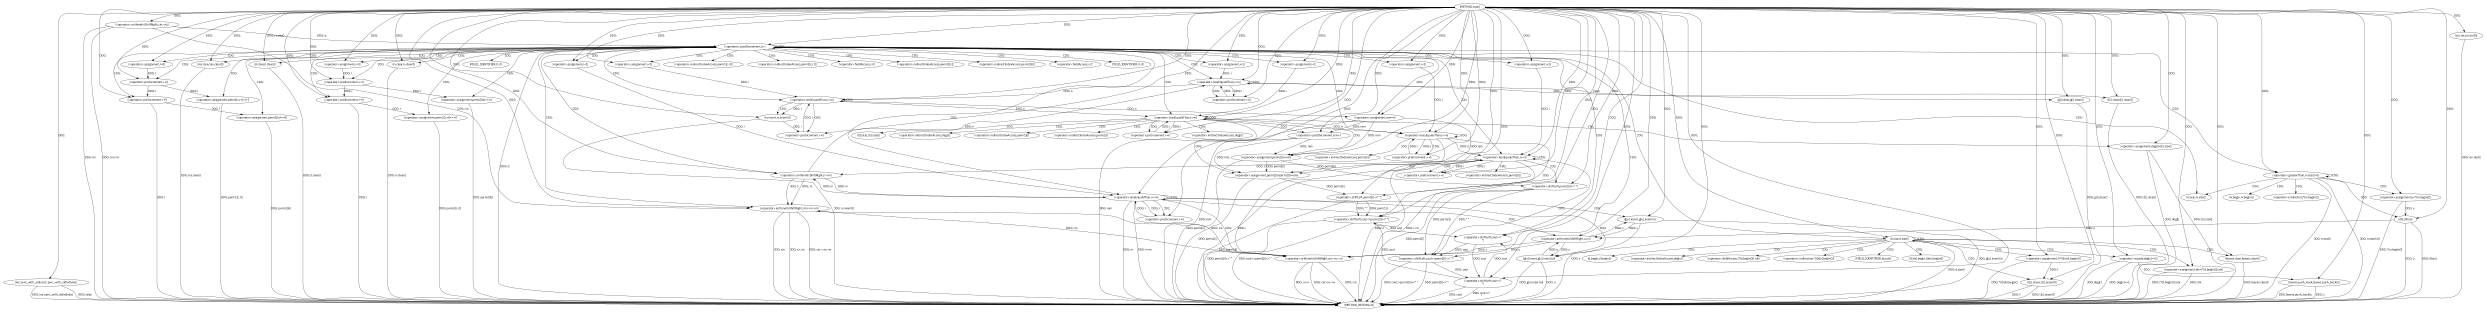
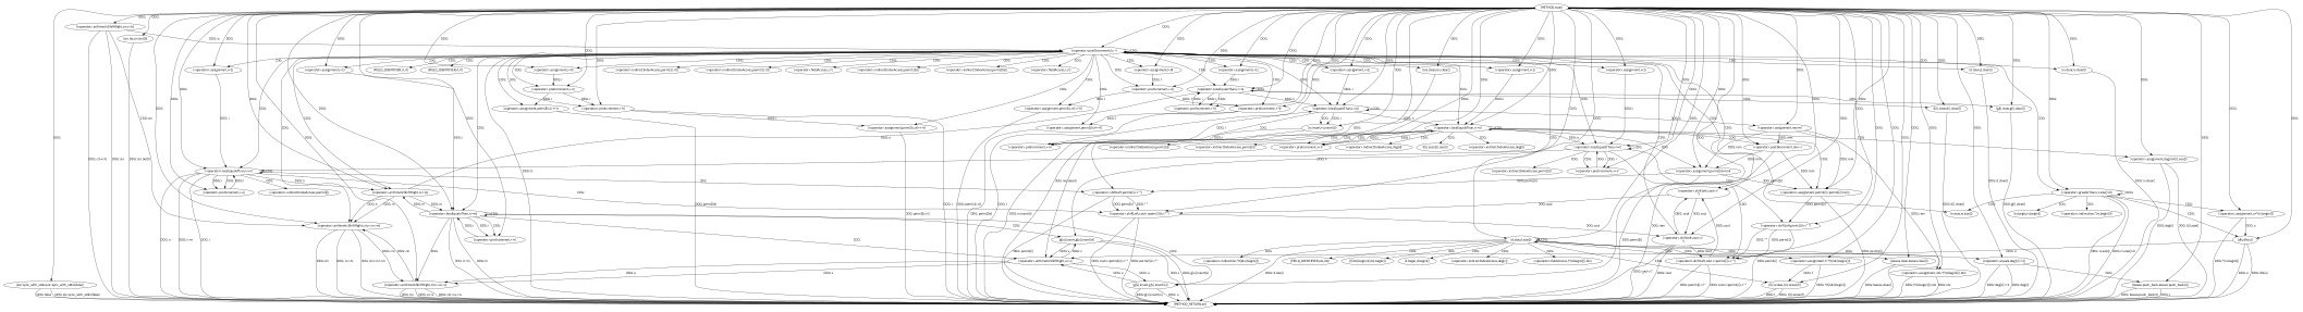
  digraph {
    fontname="IBM Plex Sans"
    node [fontname="IBM Plex Sans"]
    edge [fontname="IBM Plex Sans"]
    n1 [label="(METHOD,main)"]
    n2 [label="(ios::sync_with_stdio,ios::sync_with_stdio(false))"]
    n3 [label="(<operator>.arithmeticShiftRight,cin>>tc)"]
    n4 [label="(cin.tie,cin.tie(0))"]
    n5 [label="(<operator>.postDecrement,tc--)"]
    n6 [label="(<operator>.arithmeticShiftRight,cin>>n>>m)"]
    n7 [label="(<operator>.assignment,rem=n)"]
    n8 [label="(<operator>.assignment,l=0)"]
    n9 [label="(<operator>.assignment,r=0)"]
    n10 [label="(<operator>.shiftLeft,cout<<\"\n\")"]
    n11 [label="(<operator>.shiftLeft,cout<<\"\n\")"]
    n12 [label="(<operator>.assignment,i=1)"]
    n13 [label="(<operator>.lessEqualsThan,i<=n)"]
    n14 [label="(<operator>.preIncrement,++i)"]
    n15 [label="(rv.clear,rv.clear())"]
    n16 [label="(<operator>.assignment,i=1)"]
    n17 [label="(<operator>.lessEqualsThan,i<=m)"]
    n18 [label="(<operator>.preIncrement,++i)"]
    n19 [label="(<operator>.assignment,i=1)"]
    n20 [label="(<operator>.lessEqualsThan,i<=n)"]
    n21 [label="(<operator>.preIncrement,++i)"]
    n22 [label="(rv.insert,rv.insert(i))"]
    n23 [label="(<operator>.greaterThan,rv.size()>0)"]
    n24 [label="(<operator>.assignment,i=1)"]
    n25 [label="(<operator>.lessEqualsThan,i<=n)"]
    n26 [label="(<operator>.preIncrement,++i)"]
    n27 [label="(d.size,d.size())"]
    n28 [label="(<operator>.assignment,i=1)"]
    n29 [label="(<operator>.lessEqualsThan,i<=n)"]
    n30 [label="(<operator>.preIncrement,++i)"]
    n31 [label="(<operator>.shiftLeft,cout<<perm1[i]<<\" \")"]
    n32 [label="(<operator>.assignment,i=1)"]
    n33 [label="(<operator>.lessEqualsThan,i<=n)"]
    n34 [label="(<operator>.preIncrement,++i)"]
    n35 [label="(<operator>.shiftLeft,cout<<perm2[i]<<\" \")"]
    n36 [label="(<operator>.arithmeticShiftRight,n>>m)"]
    n37 [label="(g[i].clear,g[i].clear())"]
    n38 [label="(t[i].clear,t[i].clear())"]
    n39 [label="(res.clear,res.clear())"]
    n40 [label="(d.clear,d.clear())"]
    n41 [label="(<operator>.arithmeticShiftRight,cin>>u>>v)"]
    n42 [label="(<operator>.assignment,u=*(rv.begin()))"]
    n43 [label="(dfs,dfs(u))"]
    n44 [label="(<operator>.assignment,deg[i]=t[i].size())"]
    n45 [label="(<operator>.assignment,idx=(*(d.begin())).idx)"]
    n46 [label="(<operator>.assignment,f=*(t[idx].begin()))"]
    n47 [label="(leaves.clear,leaves.clear())"]
    n48 [label="(g[u].insert,g[u].insert(v))"]
    n49 [label="(g[v].insert,g[v].insert(u))"]
    n50 [label="(t[c].erase,t[c].erase(f))"]
    n51 [label="(<operator>.preIncrement,++l)"]
    n52 [label="(<operator>.preIncrement,++r)"]
    n53 [label="(<operator>.shiftLeft,perm1[i]<<\" \")"]
    n54 [label="(<operator>.shiftLeft,perm2[i]<<\" \")"]
    n55 [label="(<operator>.arithmeticShiftRight,u>>v)"]
    n56 [label="(<operator>.equals,deg[c]==1)"]
    n57 [label="(leaves.push_back,leaves.push_back(c))"]
    n58 [label="(<operator>.preIncrement,++l)"]
    n59 [label="(<operator>.preIncrement,++r)"]
    n60 [label="(<operator>.assignment,perm1[i]=perm2[i]=rem)"]
    n61 [label="(<operator>.postDecrement,rem--)"]
    n62 [label="(<operator>.assignment,perm2[i]=rem)"]
    n63 [label="(METHOD_RETURN,int)"]
    n64 [label="(<operator>.assignment,perm1[c.rt]=++l)"]
    n65 [label="(<operator>.assignment,perm2[c.rt]=++r)"]
    n66 [label="(<operator>.assignment,perm1[ls]=++l)"]
    n67 [label="(<operator>.assignment,perm2[ls]=++r)"]
    n68 [label="(rv.size,rv.size())"]
    n69 [label="(<operator>.indirectIndexAccess,perm1[c.rt])"]
    n70 [label="(<operator>.indirectIndexAccess,perm2[c.rt])"]
    n71 [label="(<operator>.fieldAccess,c.rt)"]
    n72 [label="(<operator>.indirectIndexAccess,perm1[ls])"]
    n73 [label="(<operator>.indirectIndexAccess,perm2[ls])"]
    n74 [label="(<operator>.fieldAccess,c.rt)"]
    n75 [label="(FIELD_IDENTIFIER,rt,rt)"]
    n76 [label="(FIELD_IDENTIFIER,rt,rt)"]
    n77 [label="(<operator>.indirection,*(rv.begin()))"]
    n78 [label="(rv.begin,rv.begin())"]
    n79 [label="(<operator>.indirectIndexAccess,deg[i])"]
    n80 [label="(t[i].size,t[i].size())"]
    n81 [label="(<operator>.indirectIndexAccess,deg[i])"]
    n82 [label="(<operator>.indirectIndexAccess,perm1[i])"]
    n83 [label="(<operator>.indirectIndexAccess,perm2[i])"]
    n84 [label="(<operator>.fieldAccess,(*(d.begin())).idx)"]
    n85 [label="(<operator>.indirection,*(t[idx].begin()))"]
    n86 [label="(FIELD_IDENTIFIER,idx,idx)"]
    n87 [label="(t[idx].begin,t[idx].begin())"]
    n88 [label="(d.begin,d.begin())"]
    n89 [label="(<operator>.indirectIndexAccess,deg[c])"]
    n90 [label="(<operator>.indirectIndexAccess,perm1[i])"]
    n91 [label="(<operator>.indirectIndexAccess,perm2[i])"]
    n1 -> n2 [label="DDG: "]
    n1 -> n3 [label="DDG: "]
    n1 -> n4 [label="DDG: "]
    n1 -> n5 [label="DDG: "]
    n1 -> n6 [label="DDG: "]
    n1 -> n7 [label="DDG: "]
    n1 -> n8 [label="DDG: "]
    n1 -> n9 [label="DDG: "]
    n1 -> n10 [label="DDG: "]
    n1 -> n11 [label="DDG: "]
    n1 -> n12 [label="DDG: "]
    n1 -> n13 [label="DDG: "]
    n1 -> n14 [label="DDG: "]
    n1 -> n15 [label="DDG: "]
    n1 -> n16 [label="DDG: "]
    n1 -> n17 [label="DDG: "]
    n1 -> n18 [label="DDG: "]
    n1 -> n19 [label="DDG: "]
    n1 -> n20 [label="DDG: "]
    n1 -> n21 [label="DDG: "]
    n1 -> n22 [label="DDG: "]
    n1 -> n23 [label="DDG: "]
    n1 -> n24 [label="DDG: "]
    n1 -> n25 [label="DDG: "]
    n1 -> n26 [label="DDG: "]
    n1 -> n27 [label="DDG: "]
    n1 -> n28 [label="DDG: "]
    n1 -> n29 [label="DDG: "]
    n1 -> n30 [label="DDG: "]
    n1 -> n31 [label="DDG: "]
    n1 -> n32 [label="DDG: "]
    n1 -> n33 [label="DDG: "]
    n1 -> n34 [label="DDG: "]
    n1 -> n35 [label="DDG: "]
    n1 -> n36 [label="DDG: "]
    n1 -> n37 [label="DDG: "]
    n1 -> n38 [label="DDG: "]
    n1 -> n39 [label="DDG: "]
-   n1 -> n40 [label="DDG: rv.size()"]
+   n1 -> n40 [label="DDG: "]
    n1 -> n41 [label="DDG: "]
    n1 -> n42 [label="DDG: "]
    n1 -> n43 [label="DDG: "]
    n1 -> n44 [label="DDG: "]
    n1 -> n45 [label="DDG: "]
    n1 -> n46 [label="DDG: "]
    n1 -> n47 [label="DDG: "]
    n1 -> n48 [label="DDG: "]
    n1 -> n49 [label="DDG: "]
    n1 -> n50 [label="DDG: "]
    n1 -> n51 [label="DDG: "]
    n1 -> n52 [label="DDG: "]
    n1 -> n53 [label="DDG: "]
    n1 -> n54 [label="DDG: "]
    n1 -> n55 [label="DDG: "]
    n1 -> n56 [label="DDG: "]
    n1 -> n57 [label="DDG: "]
    n1 -> n58 [label="DDG: "]
    n1 -> n59 [label="DDG: "]
    n1 -> n60 [label="DDG: "]
    n1 -> n61 [label="DDG: "]
    n1 -> n62 [label="DDG: "]
    n2 -> n63 [label="DDG: ios::sync_with_stdio(false)"]
    n2 -> n63 [label="DDG: false"]
    n3 -> n5 [label="DDG: tc"]
    n3 -> n6 [label="CDG: cin"]
    n3 -> n63 [label="DDG: cin"]
    n3 -> n63 [label="DDG: cin>>tc"]
    n4 -> n63 [label="DDG: cin.tie(0)"]
    n5 -> n5 [label="CDG: "]
    n5 -> n6 [label="CDG: "]
-   n5 -> n7 [label="CDG: "]
    n5 -> n8 [label="CDG: "]
    n5 -> n9 [label="CDG: "]
    n5 -> n10 [label="CDG: "]
    n5 -> n11 [label="CDG: "]
    n5 -> n12 [label="CDG: "]
    n5 -> n13 [label="CDG: "]
    n5 -> n15 [label="CDG: "]
    n5 -> n16 [label="CDG: "]
    n5 -> n17 [label="CDG: "]
    n5 -> n19 [label="CDG: "]
    n5 -> n20 [label="CDG: "]
    n5 -> n23 [label="CDG: "]
    n5 -> n24 [label="CDG: "]
    n5 -> n25 [label="CDG: "]
    n5 -> n27 [label="CDG: "]
    n5 -> n28 [label="CDG: "]
    n5 -> n29 [label="CDG: "]
    n5 -> n32 [label="CDG: "]
    n5 -> n33 [label="CDG: "]
    n5 -> n36 [label="CDG: "]
    n5 -> n39 [label="CDG: "]
    n5 -> n40 [label="CDG: "]
    n5 -> n51 [label="CDG: "]
    n5 -> n52 [label="CDG: "]
    n5 -> n58 [label="CDG: "]
    n5 -> n59 [label="CDG: "]
    n5 -> n63 [label="DDG: tc"]
    n5 -> n64 [label="CDG: "]
    n5 -> n65 [label="CDG: "]
    n5 -> n66 [label="CDG: "]
    n5 -> n67 [label="CDG: "]
    n5 -> n68 [label="CDG: "]
    n5 -> n69 [label="CDG: "]
    n5 -> n70 [label="CDG: "]
    n5 -> n71 [label="CDG: "]
    n5 -> n72 [label="CDG: "]
    n5 -> n73 [label="CDG: "]
    n5 -> n74 [label="CDG: "]
    n5 -> n75 [label="CDG: "]
    n5 -> n76 [label="CDG: "]
    n6 -> n41 [label="DDG: cin"]
    n6 -> n63 [label="DDG: cin"]
    n6 -> n63 [label="DDG: n>>m"]
    n6 -> n63 [label="DDG: cin>>n>>m"]
    n7 -> n60 [label="DDG: rem"]
    n7 -> n61 [label="DDG: rem"]
    n7 -> n62 [label="DDG: rem"]
    n7 -> n63 [label="DDG: rem"]
    n8 -> n51 [label="DDG: l"]
    n9 -> n59 [label="DDG: r"]
    n10 -> n11 [label="DDG: cout"]
    n10 -> n35 [label="DDG: cout"]
    n11 -> n10 [label="DDG: cout"]
    n11 -> n31 [label="DDG: cout"]
    n11 -> n63 [label="DDG: cout"]
    n11 -> n63 [label="DDG: cout<<\"\n\""]
    n12 -> n13 [label="DDG: i"]
    n13 -> n13 [label="CDG: "]
    n13 -> n14 [label="DDG: i"]
    n13 -> n14 [label="CDG: "]
    n13 -> n20 [label="DDG: n"]
    n13 -> n37 [label="CDG: "]
    n13 -> n38 [label="CDG: "]
    n14 -> n13 [label="DDG: i"]
    n15 -> n63 [label="DDG: rv.clear()"]
    n16 -> n17 [label="DDG: i"]
    n17 -> n17 [label="CDG: "]
    n17 -> n18 [label="DDG: i"]
    n17 -> n18 [label="CDG: "]
    n17 -> n36 [label="DDG: m"]
    n17 -> n41 [label="CDG: "]
    n17 -> n48 [label="CDG: "]
    n17 -> n49 [label="CDG: "]
    n17 -> n55 [label="CDG: "]
    n17 -> n63 [label="DDG: m"]
    n17 -> n63 [label="DDG: i<=m"]
    n18 -> n17 [label="DDG: i"]
    n19 -> n20 [label="DDG: i"]
    n20 -> n7 [label="DDG: n"]
    n20 -> n20 [label="CDG: "]
    n20 -> n21 [label="CDG: "]
    n20 -> n22 [label="DDG: i"]
    n20 -> n22 [label="CDG: "]
    n20 -> n25 [label="DDG: n"]
    n21 -> n20 [label="DDG: i"]
    n22 -> n21 [label="DDG: i"]
    n22 -> n63 [label="DDG: rv.insert(i)"]
    n23 -> n23 [label="CDG: "]
    n23 -> n42 [label="CDG: "]
    n23 -> n43 [label="CDG: "]
    n23 -> n63 [label="DDG: rv.size()"]
    n23 -> n63 [label="DDG: rv.size()>0"]
    n23 -> n68 [label="CDG: "]
    n23 -> n77 [label="CDG: "]
    n23 -> n78 [label="CDG: "]
    n24 -> n25 [label="DDG: i"]
    n25 -> n25 [label="CDG: "]
    n25 -> n26 [label="DDG: i"]
    n25 -> n26 [label="CDG: "]
    n25 -> n29 [label="DDG: n"]
    n25 -> n44 [label="CDG: "]
    n25 -> n60 [label="CDG: "]
    n25 -> n61 [label="CDG: "]
    n25 -> n62 [label="CDG: "]
    n25 -> n79 [label="CDG: "]
    n25 -> n80 [label="CDG: "]
    n25 -> n81 [label="CDG: "]
    n25 -> n82 [label="CDG: "]
    n25 -> n83 [label="CDG: "]
    n26 -> n25 [label="DDG: i"]
    n27 -> n27 [label="CDG: "]
    n27 -> n45 [label="CDG: "]
    n27 -> n46 [label="CDG: "]
    n27 -> n47 [label="CDG: "]
    n27 -> n50 [label="CDG: "]
    n27 -> n56 [label="CDG: "]
    n27 -> n63 [label="DDG: d.size()"]
    n27 -> n84 [label="CDG: "]
    n27 -> n85 [label="CDG: "]
    n27 -> n86 [label="CDG: "]
    n27 -> n87 [label="CDG: "]
    n27 -> n88 [label="CDG: "]
    n27 -> n89 [label="CDG: "]
    n28 -> n29 [label="DDG: i"]
    n29 -> n29 [label="CDG: "]
    n29 -> n30 [label="DDG: i"]
    n29 -> n30 [label="CDG: "]
    n29 -> n31 [label="CDG: "]
    n29 -> n33 [label="DDG: n"]
    n29 -> n53 [label="CDG: "]
    n29 -> n90 [label="CDG: "]
    n30 -> n29 [label="DDG: i"]
    n31 -> n10 [label="DDG: cout"]
    n31 -> n63 [label="DDG: perm1[i]<<\" \""]
    n31 -> n63 [label="DDG: cout<<perm1[i]<<\" \""]
    n32 -> n33 [label="DDG: i"]
    n33 -> n33 [label="CDG: "]
    n33 -> n34 [label="DDG: i"]
    n33 -> n34 [label="CDG: "]
    n33 -> n35 [label="CDG: "]
    n33 -> n36 [label="DDG: n"]
    n33 -> n54 [label="CDG: "]
    n33 -> n63 [label="DDG: i"]
    n33 -> n63 [label="DDG: n"]
    n33 -> n63 [label="DDG: i<=n"]
    n33 -> n91 [label="CDG: "]
    n34 -> n33 [label="DDG: i"]
    n35 -> n11 [label="DDG: cout"]
    n35 -> n63 [label="DDG: perm2[i]<<\" \""]
    n35 -> n63 [label="DDG: cout<<perm2[i]<<\" \""]
    n36 -> n6 [label="DDG: n"]
    n36 -> n6 [label="DDG: m"]
    n36 -> n13 [label="DDG: n"]
    n36 -> n17 [label="DDG: m"]
    n37 -> n63 [label="DDG: g[i].clear()"]
    n38 -> n63 [label="DDG: t[i].clear()"]
    n39 -> n63 [label="DDG: res.clear()"]
    n40 -> n63 [label="DDG: d.clear()"]
    n41 -> n6 [label="DDG: cin"]
    n41 -> n63 [label="DDG: cin"]
    n41 -> n63 [label="DDG: u>>v"]
    n41 -> n63 [label="DDG: cin>>u>>v"]
    n42 -> n43 [label="DDG: u"]
    n42 -> n63 [label="DDG: *(rv.begin())"]
    n43 -> n55 [label="DDG: u"]
    n43 -> n63 [label="DDG: u"]
    n43 -> n63 [label="DDG: dfs(u)"]
    n44 -> n63 [label="DDG: deg[i]"]
    n44 -> n63 [label="DDG: t[i].size()"]
    n45 -> n63 [label="DDG: idx"]
    n45 -> n63 [label="DDG: (*(d.begin())).idx"]
    n46 -> n50 [label="DDG: f"]
    n46 -> n63 [label="DDG: *(t[idx].begin())"]
    n47 -> n63 [label="DDG: leaves.clear()"]
    n48 -> n55 [label="DDG: v"]
    n48 -> n63 [label="DDG: v"]
    n48 -> n63 [label="DDG: g[u].insert(v)"]
    n49 -> n55 [label="DDG: u"]
    n49 -> n63 [label="DDG: u"]
    n49 -> n63 [label="DDG: g[v].insert(u)"]
    n50 -> n63 [label="DDG: f"]
    n50 -> n63 [label="DDG: t[c].erase(f)"]
    n51 -> n58 [label="DDG: l"]
    n51 -> n64 [label="DDG: l"]
    n52 -> n63 [label="DDG: r"]
    n52 -> n65 [label="DDG: r"]
    n53 -> n31 [label="DDG: perm1[i]"]
    n53 -> n31 [label="DDG: \" \""]
    n53 -> n63 [label="DDG: perm1[i]"]
    n54 -> n35 [label="DDG: \" \""]
    n54 -> n35 [label="DDG: perm2[i]"]
    n54 -> n63 [label="DDG: perm2[i]"]
    n55 -> n41 [label="DDG: v"]
    n55 -> n41 [label="DDG: u"]
    n55 -> n48 [label="DDG: v"]
    n55 -> n49 [label="DDG: u"]
    n56 -> n57 [label="CDG: "]
    n56 -> n63 [label="DDG: deg[c]"]
    n56 -> n63 [label="DDG: deg[c]==1"]
    n57 -> n63 [label="DDG: c"]
    n57 -> n63 [label="DDG: leaves.push_back(c)"]
    n58 -> n63 [label="DDG: l"]
    n58 -> n66 [label="DDG: l"]
    n59 -> n52 [label="DDG: r"]
    n59 -> n67 [label="DDG: r"]
    n60 -> n53 [label="DDG: perm1[i]"]
    n60 -> n63 [label="DDG: perm1[i]"]
    n61 -> n60 [label="DDG: rem"]
    n61 -> n62 [label="DDG: rem"]
    n61 -> n63 [label="DDG: rem"]
    n62 -> n54 [label="DDG: perm2[i]"]
    n62 -> n60 [label="DDG: perm2[i]"]
    n62 -> n63 [label="DDG: perm2[i]"]
    n64 -> n63 [label="DDG: perm1[c.rt]"]
    n65 -> n63 [label="DDG: perm2[c.rt]"]
    n66 -> n63 [label="DDG: perm1[ls]"]
    n67 -> n63 [label="DDG: perm2[ls]"]
  }
